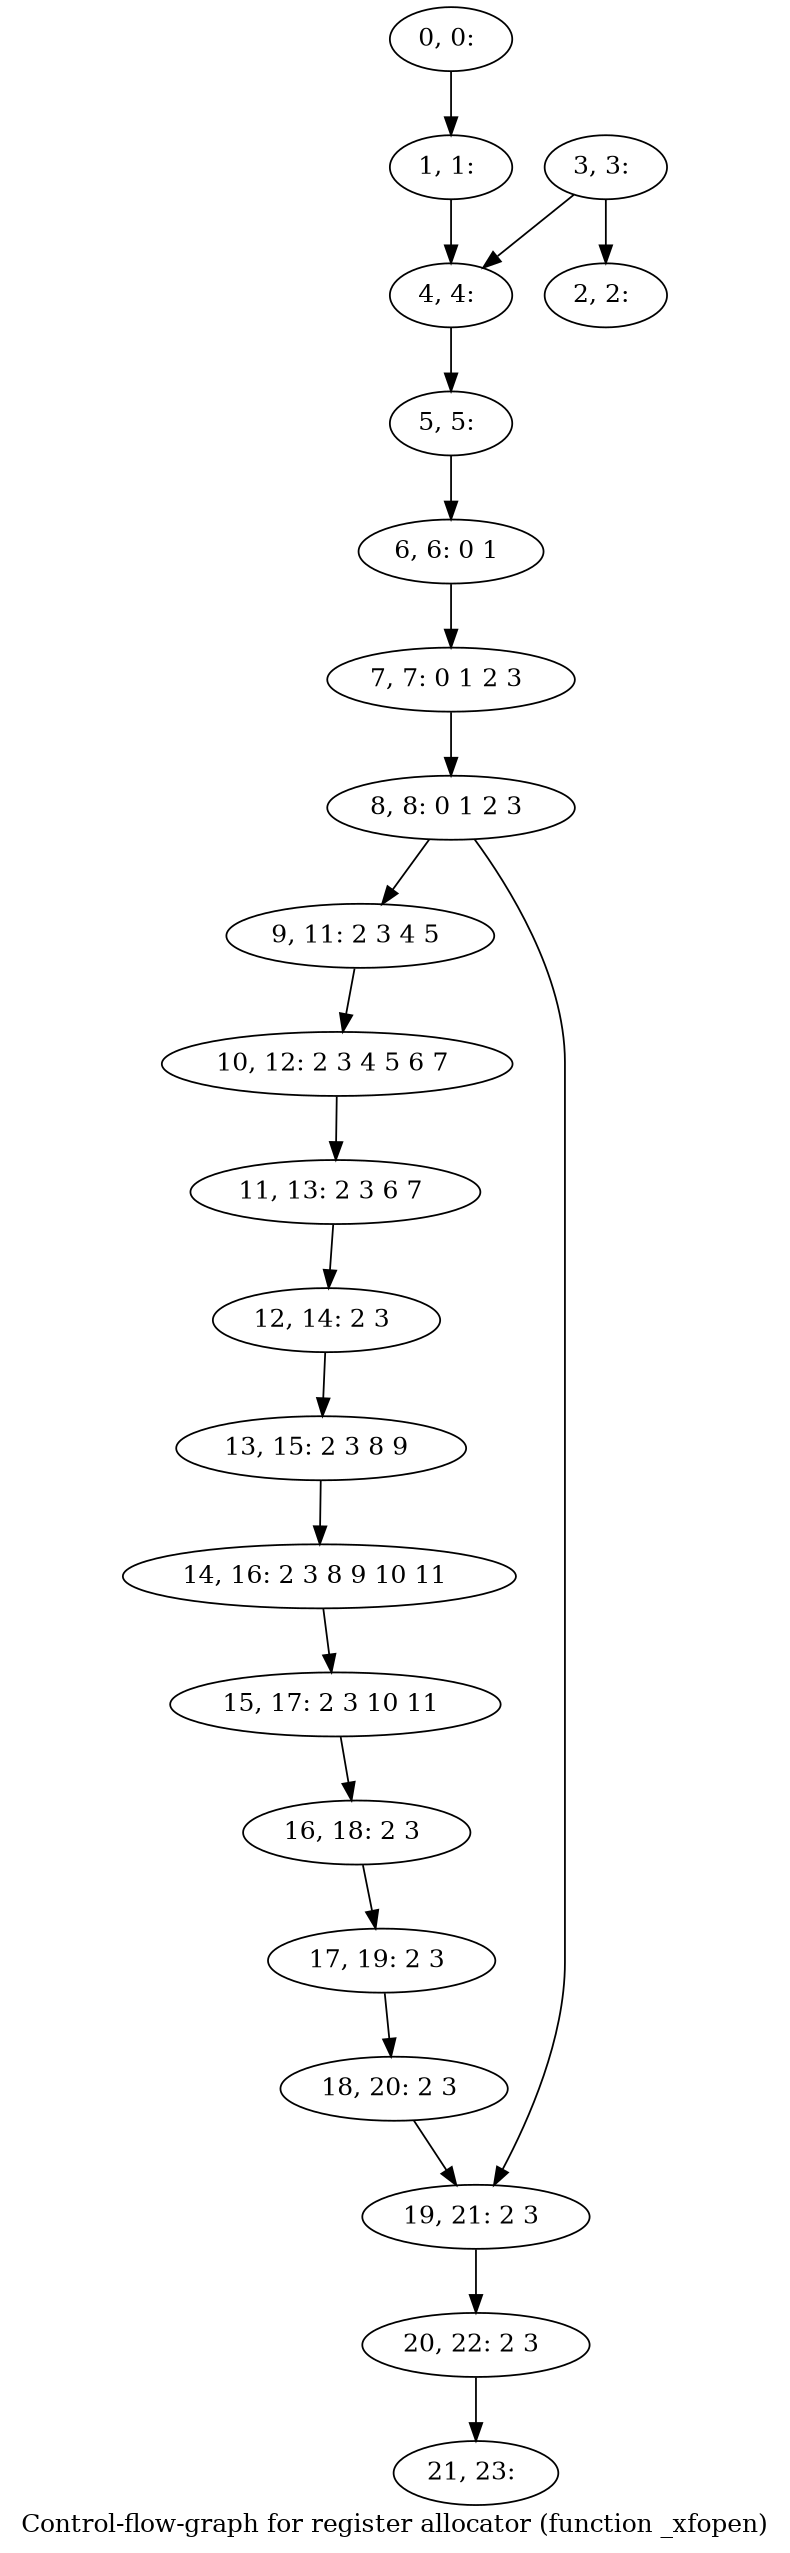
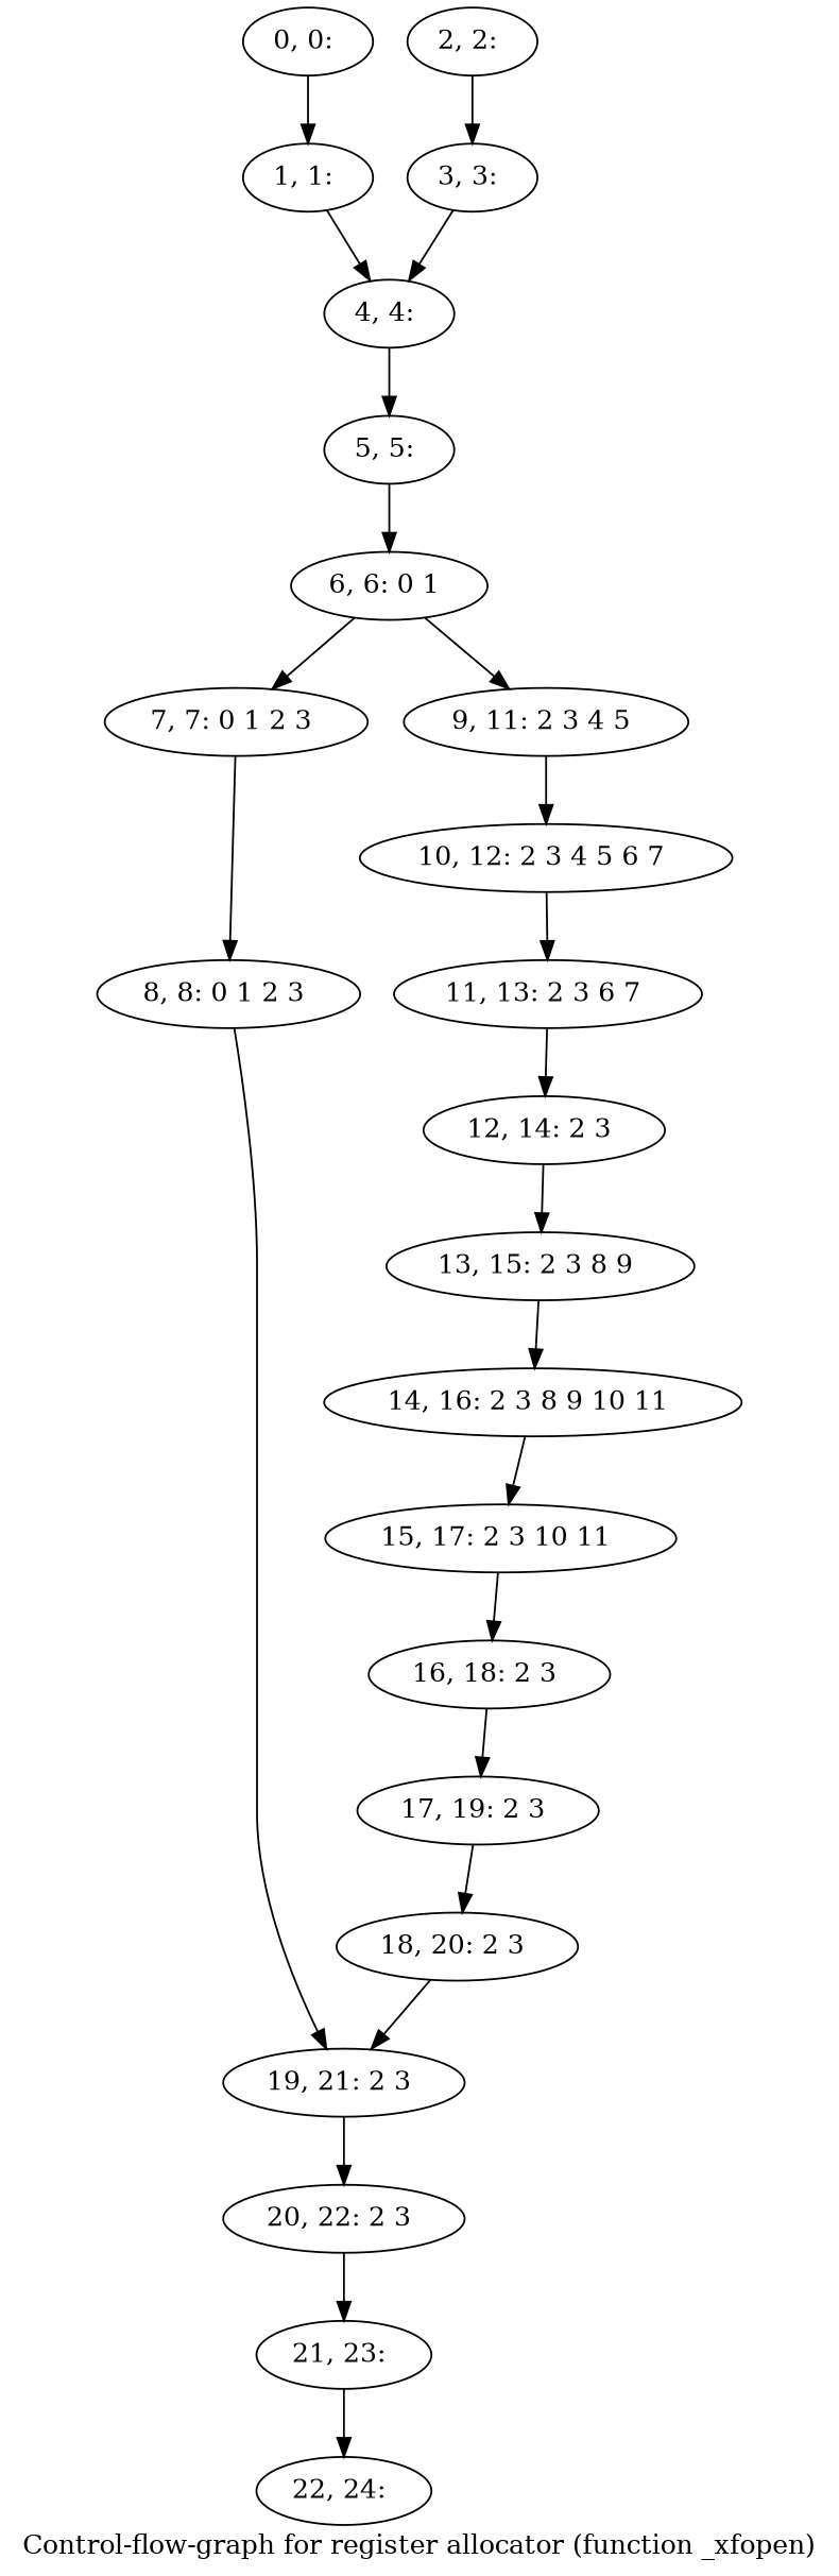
  digraph {
    label="Control-flow-graph for register allocator (function _xfopen)"
    n1 [label="0, 0: "]
    n2 [label="1, 1: "]
    n3 [label="4, 4: "]
    n4 [label="2, 2: "]
    n5 [label="3, 3: "]
    n6 [label="5, 5: "]
    n7 [label="6, 6: 0 1 "]
    n8 [label="7, 7: 0 1 2 3 "]
    n9 [label="8, 8: 0 1 2 3 "]
    n10 [label="9, 11: 2 3 4 5 "]
    n11 [label="19, 21: 2 3 "]
    n12 [label="10, 12: 2 3 4 5 6 7 "]
    n13 [label="20, 22: 2 3 "]
    n14 [label="11, 13: 2 3 6 7 "]
    n15 [label="12, 14: 2 3 "]
    n16 [label="13, 15: 2 3 8 9 "]
    n17 [label="14, 16: 2 3 8 9 10 11 "]
    n18 [label="15, 17: 2 3 10 11 "]
    n19 [label="16, 18: 2 3 "]
    n20 [label="17, 19: 2 3 "]
    n21 [label="18, 20: 2 3 "]
    n22 [label="21, 23: "]
+   n23 [label="22, 24: "]
    n1 -> n2
    n2 -> n3
    n3 -> n6
-   n5 -> n4
+   n4 -> n5
    n5 -> n3
    n6 -> n7
    n7 -> n8
    n8 -> n9
-   n9 -> n10
+   n7 -> n10
    n9 -> n11
    n10 -> n12
    n11 -> n13
    n12 -> n14
    n13 -> n22
    n14 -> n15
    n15 -> n16
    n16 -> n17
    n17 -> n18
    n18 -> n19
    n19 -> n20
    n20 -> n21
    n21 -> n11
+   n22 -> n23
  }
